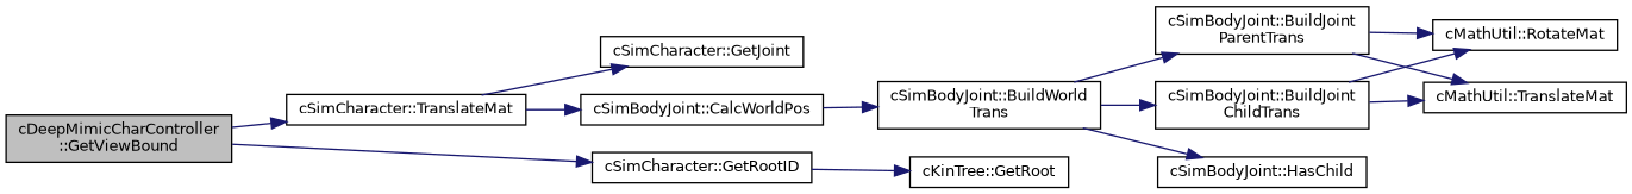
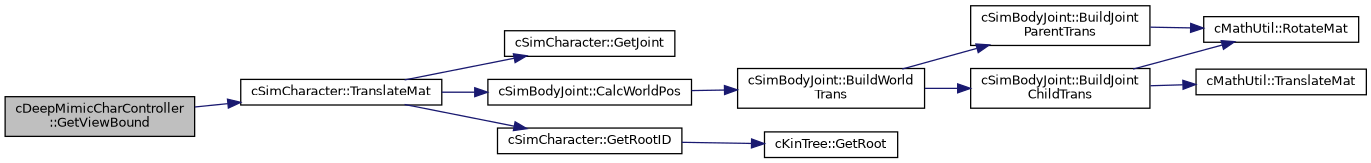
  digraph {
    rankdir=LR
    node [color=black fillcolor=white fontname=Helvetica fontsize=10 shape=record style=filled]
    edge [color=midnightblue fontname=Helvetica fontsize=10 labelfontname=Helvetica labelfontsize=10 style=solid]
    n1 [fillcolor=grey75 fontcolor=black height=0.2 label="cDeepMimicCharController\l::GetViewBound" width=0.4]
    n2 [height=0.2 label="cSimCharacter::TranslateMat" width=0.4]
    n3 [height=0.2 label="cSimBodyJoint::CalcWorldPos" width=0.4]
    n4 [height=0.2 label="cSimCharacter::GetJoint" width=0.4]
    n5 [height=0.2 label="cSimCharacter::GetRootID" width=0.4]
    n6 [height=0.2 label="cSimBodyJoint::BuildWorld\lTrans" width=0.4]
    n7 [height=0.2 label="cKinTree::GetRoot" width=0.4]
    n8 [height=0.2 label="cSimBodyJoint::BuildJoint\lChildTrans" width=0.4]
    n9 [height=0.2 label="cSimBodyJoint::BuildJoint\lParentTrans" width=0.4]
-   n10 [height=0.2 label="cSimBodyJoint::HasChild" width=0.4]
    n11 [height=0.2 label="cMathUtil::RotateMat" width=0.4]
    n12 [height=0.2 label="cMathUtil::TranslateMat" width=0.4]
    n1 -> n2
    n2 -> n3
    n2 -> n4
-   n1 -> n5
+   n2 -> n5
    n3 -> n6
    n5 -> n7
    n6 -> n8
    n6 -> n9
-   n6 -> n10
    n8 -> n11
    n8 -> n12
    n9 -> n11
-   n9 -> n12
  }
